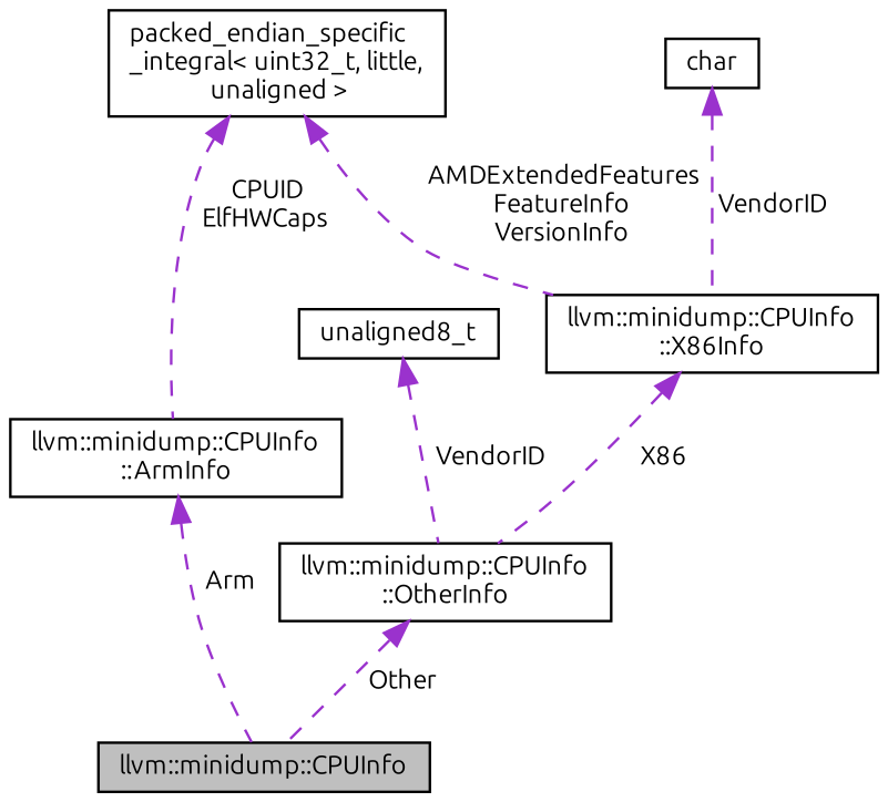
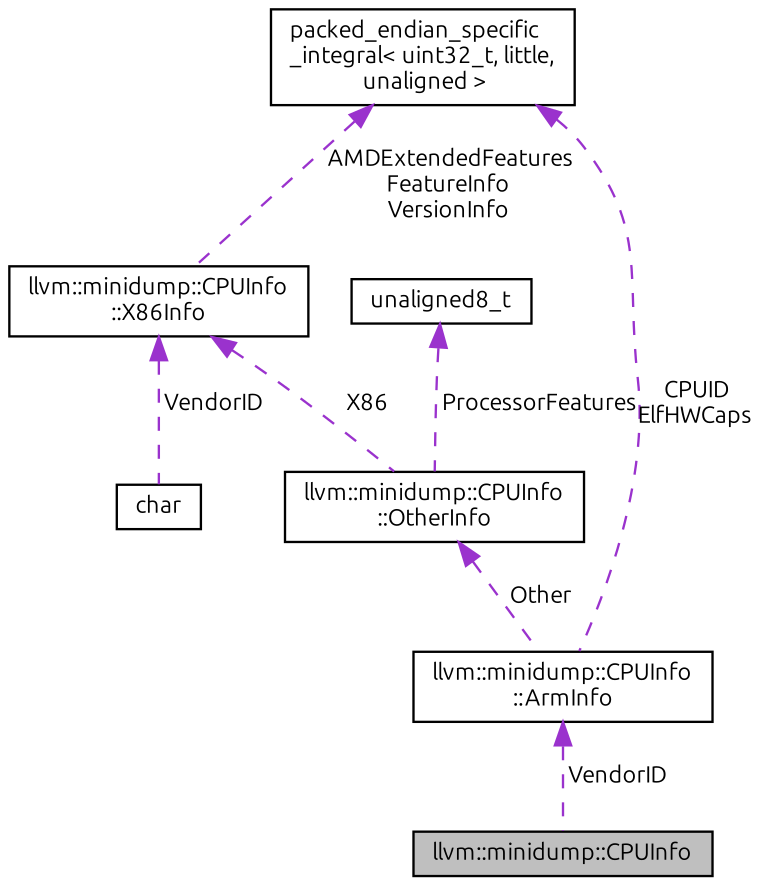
  digraph {
    fontname=Ubuntu
    rankdir=TB
    node [color=black fontname=Ubuntu fontsize=10 shape=box]
    edge [color=darkorchid3 dir=back fontname=Ubuntu fontsize=10 labelfontname=Helvetica labelfontsize=10 style=dashed]
    n1 [fillcolor=grey75 fontcolor=black height=0.2 label="llvm::minidump::CPUInfo" style=filled width=0.4]
    n2 [height=0.2 label="llvm::minidump::CPUInfo\l::X86Info" width=0.4]
    n3 [height=0.2 label="llvm::minidump::CPUInfo\l::OtherInfo" width=0.4]
    n4 [height=0.2 label=char width=0.4]
    n5 [height=0.2 label="packed_endian_specific\l_integral\< uint32_t, little,\l unaligned \>" width=0.4]
    n6 [height=0.2 label="llvm::minidump::CPUInfo\l::ArmInfo" width=0.4]
    n7 [height=0.2 label=unaligned8_t width=0.4]
    n2 -> n3 [label=" X86"]
-   n3 -> n1 [label=" Other"]
-   n4 -> n2 [label=" VendorID"]
+   n3 -> n6 [label=" Other"]
+   n2 -> n4 [label=" VendorID"]
    n5 -> n2 [label=" AMDExtendedFeatures\nFeatureInfo\nVersionInfo"]
    n5 -> n6 [label=" CPUID\nElfHWCaps"]
-   n6 -> n1 [label=" Arm"]
-   n7 -> n3 [label=" VendorID"]
+   n6 -> n1 [label=" VendorID"]
+   n7 -> n3 [label=" ProcessorFeatures"]
  }
